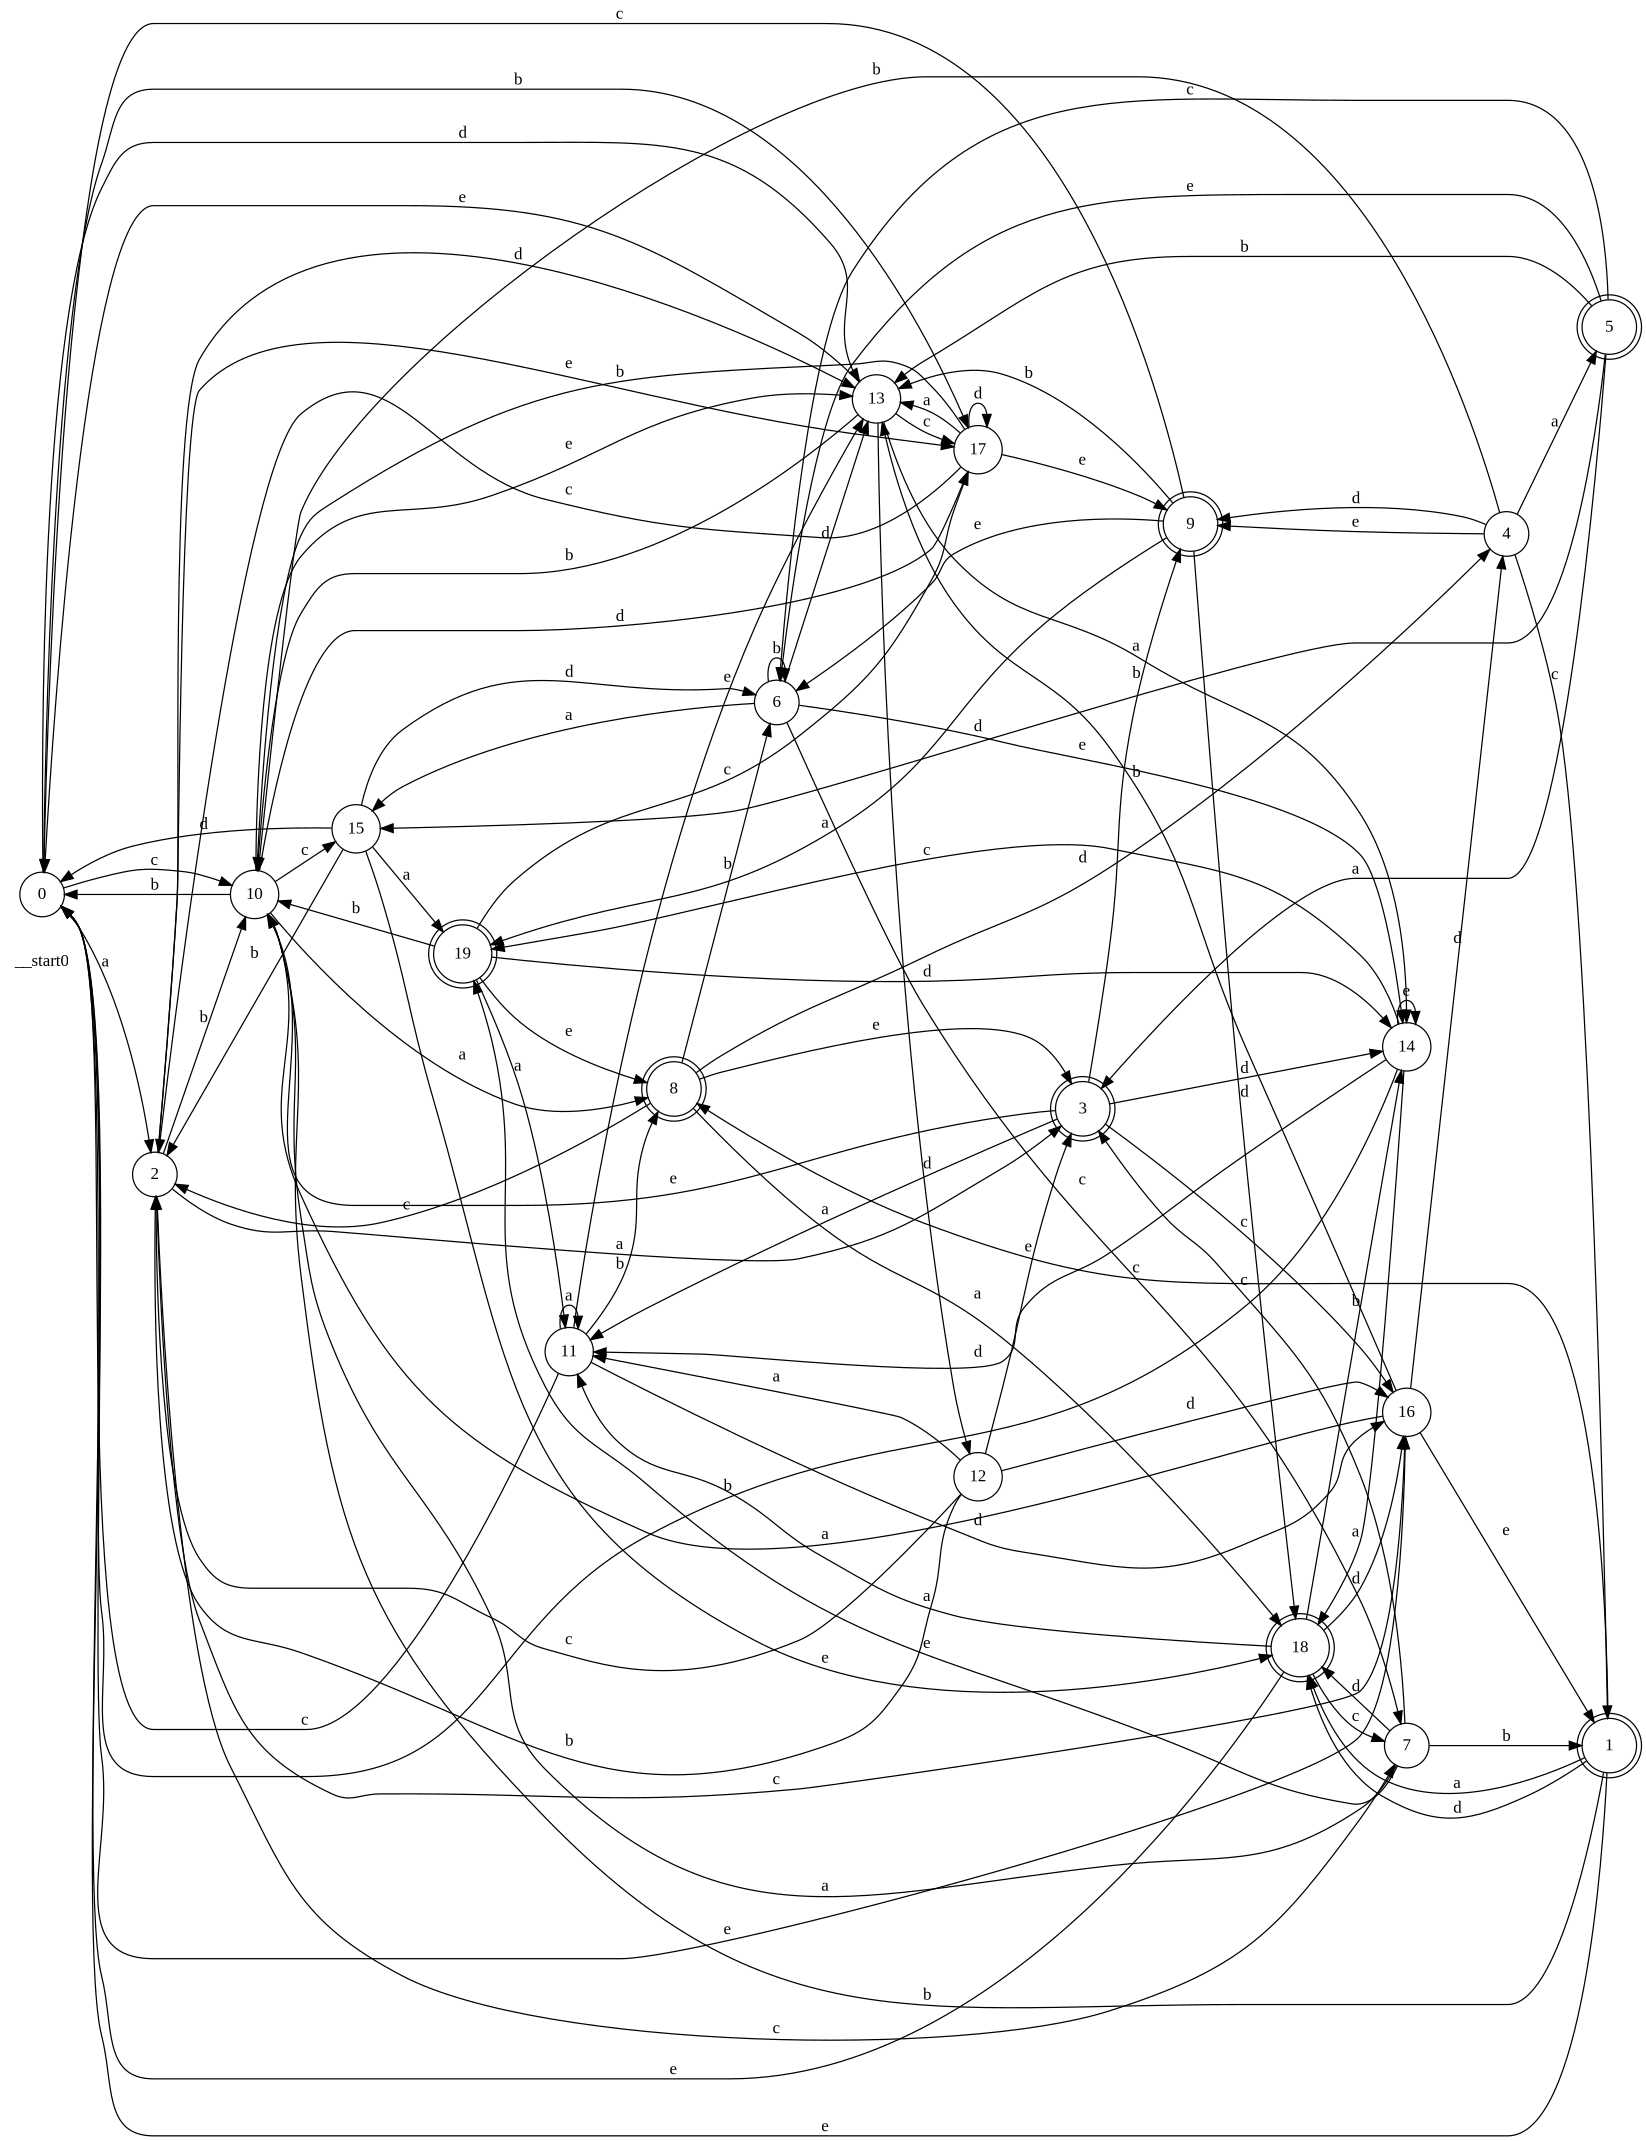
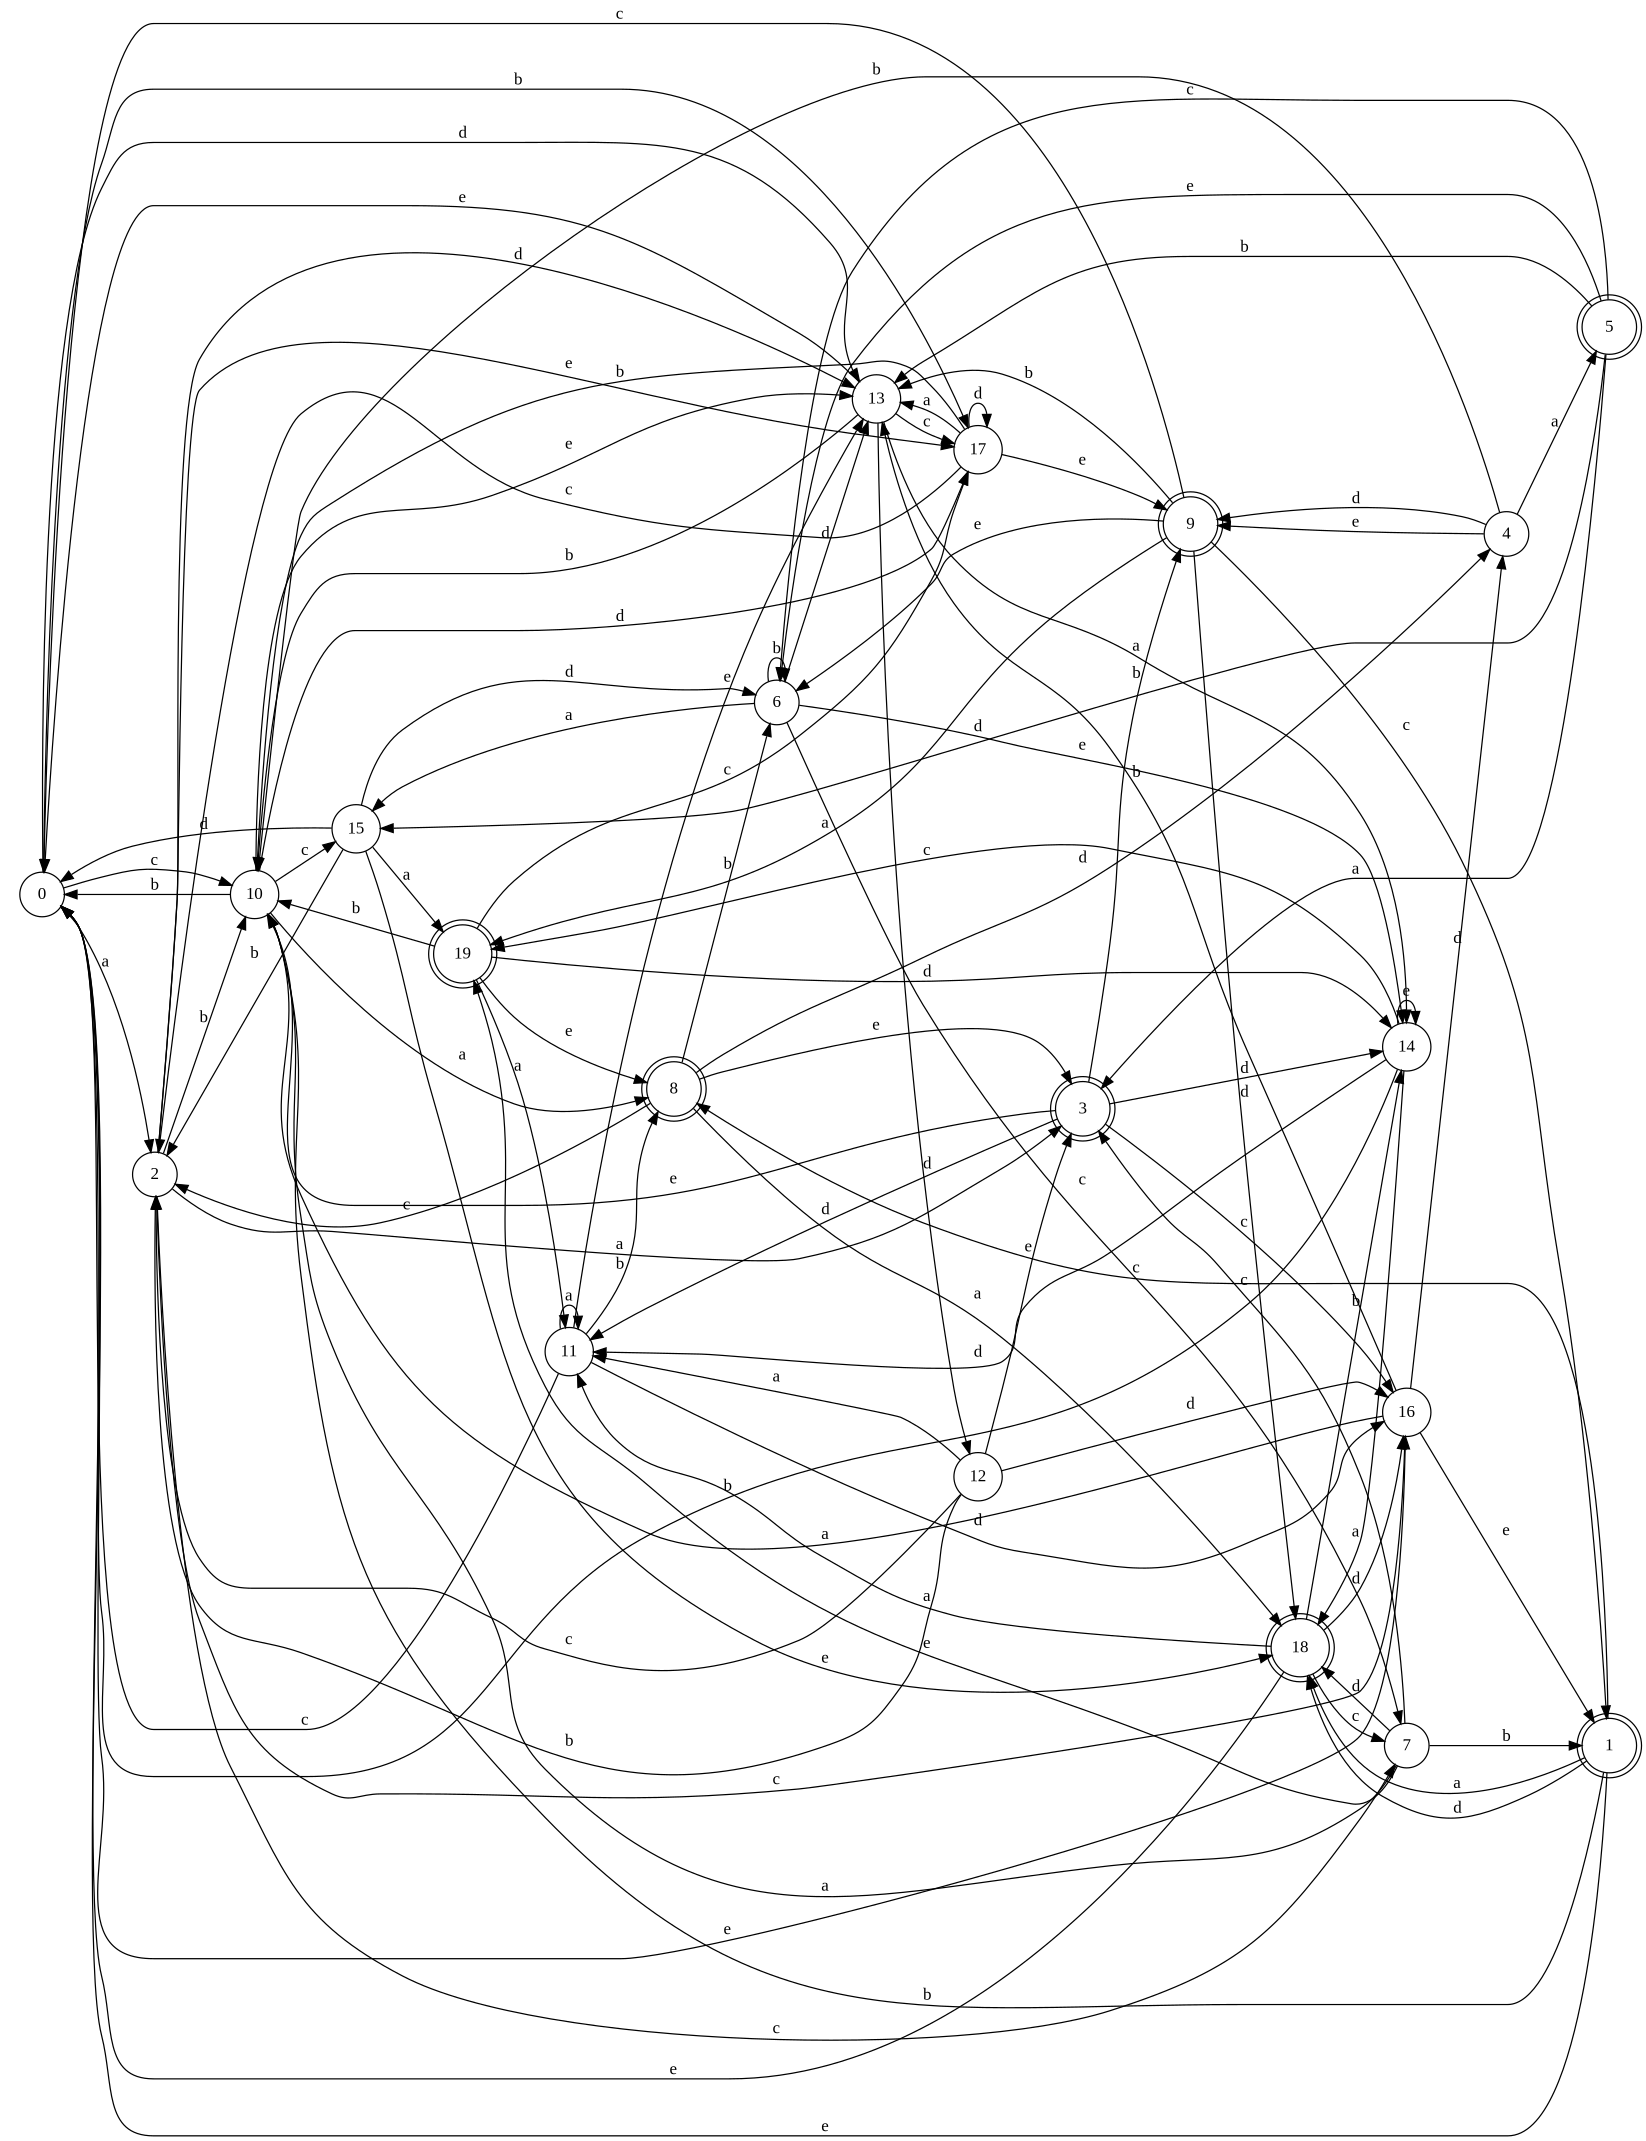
  digraph {
    fontname="Liberation Serif"
    rankdir=LR
    node [fontname="Liberation Serif" shape=circle color=black fillcolor=white style=filled]
    edge [fontname="Liberation Serif"]
-   __start0 [shape=none color="" fillcolor="" style=""]
    n2 [label=0]
    n3 [label=2]
    n4 [label=10]
    n5 [label=13]
    n6 [label=16]
    n7 [label=17]
    n8 [label=3 shape=doublecircle style="rounded,filled"]
    n9 [label=7]
    n10 [label=8 shape=doublecircle style="rounded,filled"]
    n11 [label=15]
    n12 [label=14]
    n13 [label=12]
    n14 [label=1 shape=doublecircle style="rounded,filled"]
    n15 [label=4]
    n16 [label=9 shape=doublecircle style="rounded,filled"]
    n17 [label=18 shape=doublecircle style="rounded,filled"]
    n18 [label=6]
    n19 [label=11]
    n20 [label=19 shape=doublecircle style="rounded,filled"]
    n21 [label=5 shape=doublecircle style="rounded,filled"]
    n2 -> n3 [label=a]
    n2 -> n4 [label=c]
    n2 -> n5 [label=d]
    n2 -> n6 [label=e]
    n2 -> n7 [label=b]
    n3 -> n4 [label=b]
    n3 -> n5 [label=d]
    n3 -> n7 [label=e]
    n3 -> n8 [label=a]
    n3 -> n9 [label=c]
    n4 -> n2 [label=b]
    n4 -> n5 [label=e]
    n4 -> n7 [label=d]
    n4 -> n10 [label=a]
    n4 -> n11 [label=c]
    n5 -> n2 [label=e]
    n5 -> n4 [label=b]
    n5 -> n7 [label=c]
    n5 -> n12 [label=a]
    n5 -> n13 [label=d]
    n6 -> n3 [label=c]
    n6 -> n4 [label=a]
    n6 -> n5 [label=b]
    n6 -> n14 [label=e]
    n6 -> n15 [label=d]
    n7 -> n3 [label=c]
    n7 -> n4 [label=b]
    n7 -> n5 [label=a]
    n7 -> n7 [label=d]
    n7 -> n16 [label=e]
    n8 -> n4 [label=e]
    n8 -> n6 [label=c]
    n8 -> n12 [label=d]
    n8 -> n16 [label=b]
-   n8 -> n19 [label=a]
+   n8 -> n19 [label=d]
    n9 -> n4 [label=a]
    n9 -> n8 [label=c]
    n9 -> n14 [label=b]
    n9 -> n17 [label=d]
    n9 -> n20 [label=e]
    n10 -> n3 [label=c]
    n10 -> n8 [label=e]
    n10 -> n15 [label=d]
    n10 -> n17 [label=a]
    n10 -> n18 [label=b]
    n11 -> n2 [label=d]
    n11 -> n3 [label=b]
    n11 -> n17 [label=e]
    n11 -> n18 [label=d]
    n11 -> n20 [label=a]
    n12 -> n2 [label=b]
    n12 -> n12 [label=e]
    n12 -> n17 [label=a]
    n12 -> n19 [label=d]
    n12 -> n20 [label=c]
    n13 -> n3 [label=b]
    n13 -> n3 [label=c]
    n13 -> n6 [label=d]
    n13 -> n8 [label=e]
    n13 -> n19 [label=a]
    n14 -> n2 [label=e]
    n14 -> n4 [label=b]
    n14 -> n10 [label=c]
    n14 -> n17 [label=a]
    n14 -> n17 [label=d]
    n15 -> n4 [label=b]
-   n15 -> n14 [label=c]
+   n16 -> n14 [label=c]
    n15 -> n16 [label=d]
    n15 -> n16 [label=e]
    n15 -> n21 [label=a]
    n16 -> n2 [label=c]
    n16 -> n5 [label=b]
    n16 -> n17 [label=d]
    n16 -> n18 [label=e]
    n16 -> n20 [label=a]
    n17 -> n2 [label=e]
    n17 -> n6 [label=d]
    n17 -> n9 [label=c]
    n17 -> n12 [label=b]
    n17 -> n19 [label=a]
    n18 -> n5 [label=d]
    n18 -> n9 [label=c]
    n18 -> n11 [label=a]
    n18 -> n12 [label=e]
    n18 -> n18 [label=b]
    n19 -> n2 [label=c]
    n19 -> n5 [label=e]
    n19 -> n6 [label=d]
    n19 -> n10 [label=b]
    n19 -> n19 [label=a]
    n20 -> n4 [label=b]
    n20 -> n7 [label=c]
    n20 -> n10 [label=e]
    n20 -> n12 [label=d]
    n20 -> n19 [label=a]
    n21 -> n5 [label=b]
    n21 -> n8 [label=a]
    n21 -> n11 [label=d]
    n21 -> n18 [label=c]
    n21 -> n18 [label=e]
  }
